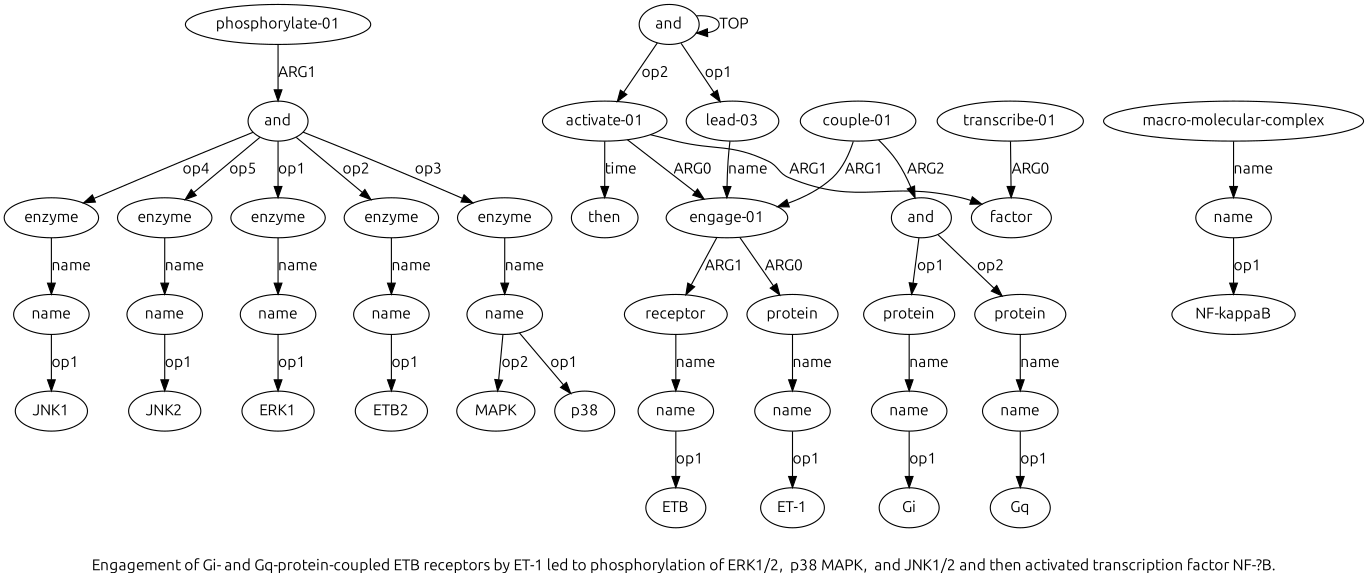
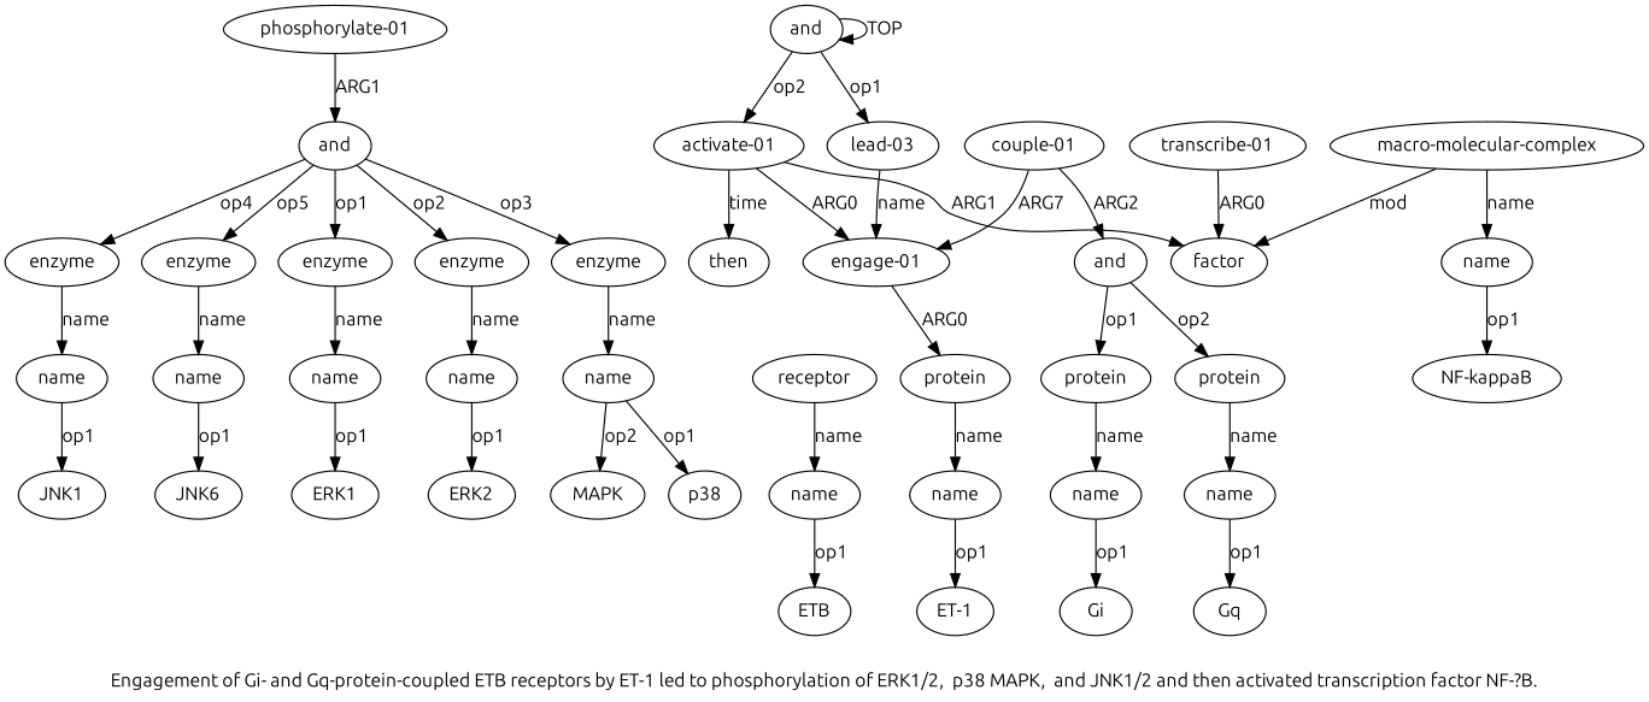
  digraph {
    fontname=Ubuntu
    label="Engagement of Gi- and Gq-protein-coupled ETB receptors by ET-1 led to phosphorylation of ERK1/2,  p38 MAPK,  and JNK1/2 and then activated transcription factor NF-?B."
    node [color=black fontname=Ubuntu gold_ind=-1 gold_label=name test_ind=-1 test_label=name]
    edge [color=black fontname=Ubuntu gold_label=op1 test_label=op1]
    n1 [gold_ind=20 label=name test_ind=20]
    n2 [gold_label=MAPK label=MAPK test_label=MAPK]
    n3 [gold_label=p38 label=p38 test_label=p38]
    n4 [gold_ind=21 gold_label=enzyme label=enzyme test_ind=21 test_label=enzyme]
    n5 [gold_ind=22 label=name test_ind=22]
    n6 [gold_label=JNK1 label=JNK1 test_label=JNK1]
    n7 [gold_ind=23 gold_label=enzyme label=enzyme test_ind=23 test_label=enzyme]
    n8 [gold_ind=24 label=name test_ind=24]
-   n9 [gold_label=JNK2 label=JNK2 test_label=JNK2]
+   n9 [gold_label=JNK2 label=JNK6 test_label=JNK2]
    n10 [gold_ind=25 gold_label="activate-01" label="activate-01" test_ind=25 test_label="activate-01"]
    n11 [gold_ind=30 gold_label=then label=then test_ind=30 test_label=then]
    n12 [gold_ind=2 gold_label="engage-01" label="engage-01" test_ind=2 test_label="engage-01"]
    n13 [gold_ind=28 gold_label=factor label=factor test_ind=28 test_label=factor]
    n14 [gold_ind=26 gold_label="macro-molecular-complex" label="macro-molecular-complex" test_ind=26 test_label="macro-molecular-complex"]
    n15 [gold_ind=27 label=name test_ind=27]
    n16 [gold_ind=3 gold_label=protein label=protein test_ind=3 test_label=protein]
    n17 [gold_ind=5 gold_label=receptor label=receptor test_ind=5 test_label=receptor]
    n18 [gold_label="NF-kappaB" label="NF-kappaB" test_label="NF-kappaB"]
    n19 [gold_ind=4 label=name test_ind=4]
    n20 [gold_ind=6 label=name test_ind=6]
    n21 [gold_ind=29 gold_label="transcribe-01" label="transcribe-01" test_ind=29 test_label="transcribe-01"]
    n22 [gold_label=ERK1 label=ERK1 test_label=ERK1]
    n23 [gold_label="ET-1" label="ET-1" test_label="ET-1"]
    n24 [gold_label=Gi label=Gi test_label=Gi]
    n25 [gold_label=Gq label=Gq test_label=Gq]
    n26 [gold_ind=15 gold_label=enzyme label=enzyme test_ind=15 test_label=enzyme]
    n27 [gold_ind=16 label=name test_ind=16]
    n28 [gold_ind=14 gold_label=and label=and test_ind=14 test_label=and]
    n29 [gold_ind=17 gold_label=enzyme label=enzyme test_ind=17 test_label=enzyme]
    n30 [gold_ind=19 gold_label=enzyme label=enzyme test_ind=19 test_label=enzyme]
    n31 [gold_ind=18 label=name test_ind=18]
-   n32 [gold_label=ERK2 label=ETB2 test_label=ERK2]
+   n32 [gold_label=ERK2 label=ERK2 test_label=ERK2]
    n33 [gold_ind=11 gold_label=protein label=protein test_ind=11 test_label=protein]
    n34 [gold_ind=12 label=name test_ind=12]
    n35 [gold_ind=10 label=name test_ind=10]
    n36 [gold_ind=13 gold_label="phosphorylate-01" label="phosphorylate-01" test_ind=13 test_label="phosphorylate-01"]
    n37 [gold_ind=1 gold_label="lead-03" label="lead-03" test_ind=1 test_label="lead-03"]
    n38 [gold_ind=0 gold_label=and label=and test_ind=0 test_label=and]
    n39 [gold_label=ETB label=ETB test_label=ETB]
    n40 [gold_ind=7 gold_label="couple-01" label="couple-01" test_ind=7 test_label="couple-01"]
    n41 [gold_ind=8 gold_label=and label=and test_ind=8 test_label=and]
    n42 [gold_ind=9 gold_label=protein label=protein test_ind=9 test_label=protein]
    n1 -> n2 [gold_label=op2 label=op2 test_label=op2]
    n1 -> n3 [label=op1]
    n4 -> n5 [gold_label=name label=name test_label=name]
    n5 -> n6 [label=op1]
    n7 -> n8 [gold_label=name label=name test_label=name]
    n8 -> n9 [label=op1]
    n10 -> n11 [gold_label=time label=time test_label=time]
    n10 -> n12 [gold_label=ARG0 label=ARG0 test_label=ARG0]
    n10 -> n13 [gold_label=ARG1 label=ARG1 test_label=ARG1]
    n12 -> n16 [gold_label=ARG0 label=ARG0 test_label=ARG0]
-   n12 -> n17 [gold_label=ARG1 label=ARG1 test_label=ARG1]
+   n14 -> n13 [gold_label=mod label=mod test_label=mod]
    n14 -> n15 [gold_label=name label=name test_label=name]
    n15 -> n18 [label=op1]
    n16 -> n19 [gold_label=name label=name test_label=name]
    n17 -> n20 [gold_label=name label=name test_label=name]
    n19 -> n23 [label=op1]
    n20 -> n39 [label=op1]
    n21 -> n13 [gold_label=ARG0 label=ARG0 test_label=ARG0]
    n26 -> n27 [gold_label=name label=name test_label=name]
    n27 -> n22 [label=op1]
    n28 -> n4 [gold_label=op4 label=op4 test_label=op4]
    n28 -> n7 [gold_label=op5 label=op5 test_label=op5]
    n28 -> n26 [label=op1]
    n28 -> n29 [gold_label=op2 label=op2 test_label=op2]
    n28 -> n30 [gold_label=op3 label=op3 test_label=op3]
    n29 -> n31 [gold_label=name label=name test_label=name]
    n30 -> n1 [gold_label=name label=name test_label=name]
    n31 -> n32 [label=op1]
    n33 -> n34 [gold_label=name label=name test_label=name]
    n34 -> n25 [label=op1]
    n35 -> n24 [label=op1]
    n36 -> n28 [gold_label=ARG1 label=ARG1 test_label=ARG1]
    n37 -> n12 [gold_label=ARG0 label=name test_label=ARG0]
    n38 -> n10 [gold_label=op2 label=op2 test_label=op2]
    n38 -> n37 [label=op1]
    n38 -> n38 [gold_label=TOP label=TOP test_label=TOP]
-   n40 -> n12 [gold_label=ARG1 label=ARG1 test_label=ARG1]
+   n40 -> n12 [gold_label=ARG1 label=ARG7 test_label=ARG1]
    n40 -> n41 [gold_label=ARG2 label=ARG2 test_label=ARG2]
    n41 -> n33 [gold_label=op2 label=op2 test_label=op2]
    n41 -> n42 [label=op1]
    n42 -> n35 [gold_label=name label=name test_label=name]
  }
